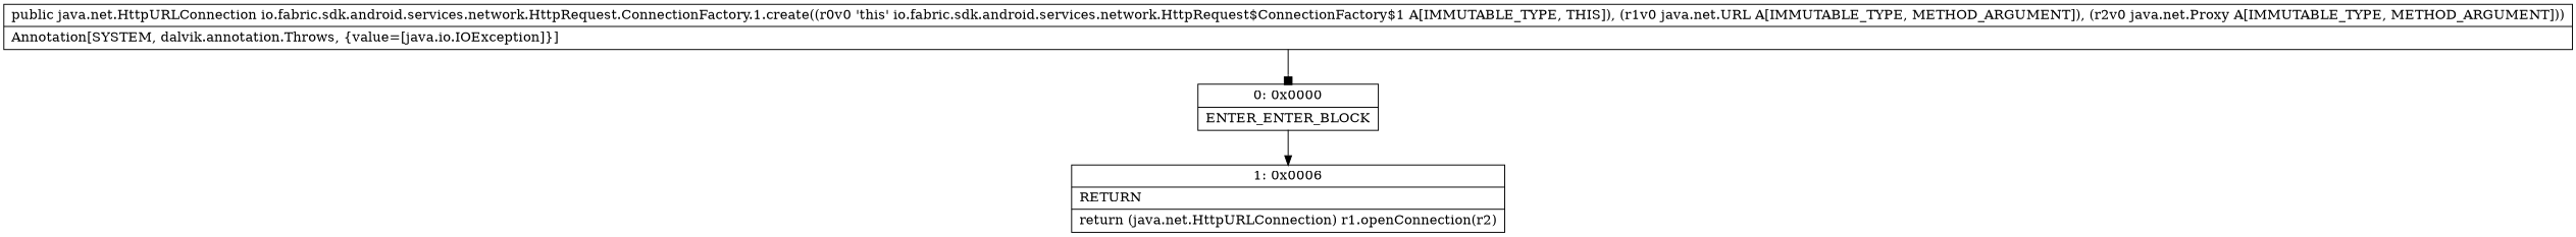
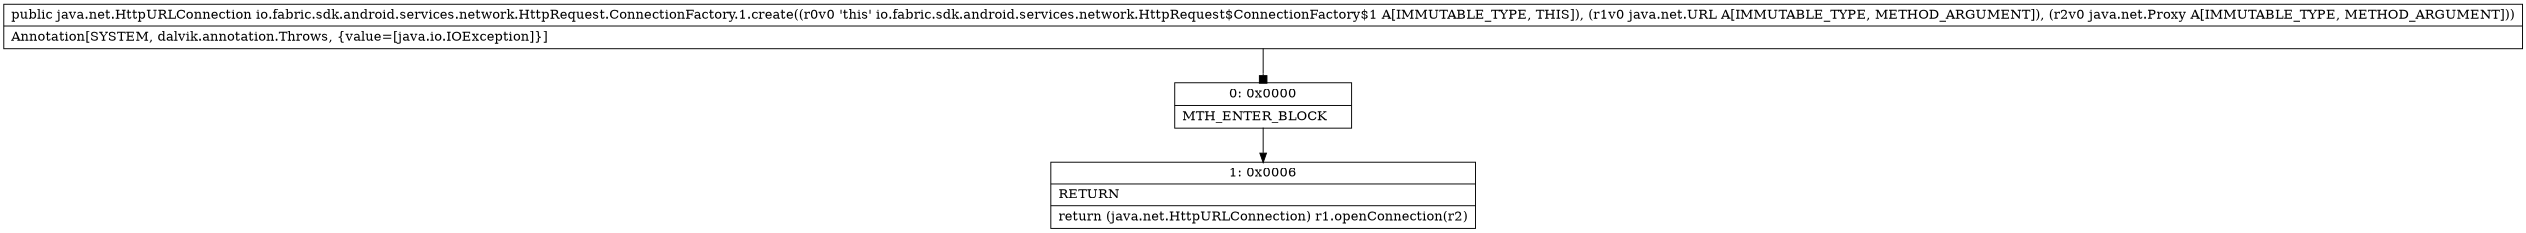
  digraph {
    node [shape=record color=black]
-   n1 [label="{0\:\ 0x0000|ENTER_ENTER_BLOCK\l}"]
+   n1 [label="{0\:\ 0x0000|MTH_ENTER_BLOCK\l}"]
    n2 [label="{1\:\ 0x0006|RETURN\l|return (java.net.HttpURLConnection) r1.openConnection(r2)\l}"]
    n3 [label="{public java.net.HttpURLConnection io.fabric.sdk.android.services.network.HttpRequest.ConnectionFactory.1.create((r0v0 'this' io.fabric.sdk.android.services.network.HttpRequest$ConnectionFactory$1 A[IMMUTABLE_TYPE, THIS]), (r1v0 java.net.URL A[IMMUTABLE_TYPE, METHOD_ARGUMENT]), (r2v0 java.net.Proxy A[IMMUTABLE_TYPE, METHOD_ARGUMENT]))  | Annotation[SYSTEM, dalvik.annotation.Throws, \{value=[java.io.IOException]\}]\l}"]
    n1 -> n2 [arrowhead=normal]
    n3 -> n1 [arrowhead=box]
  }
